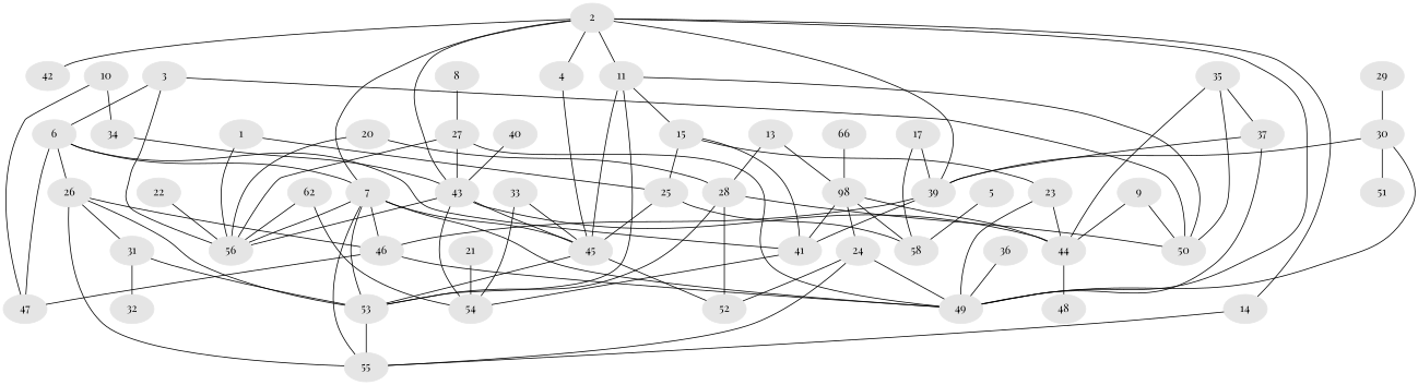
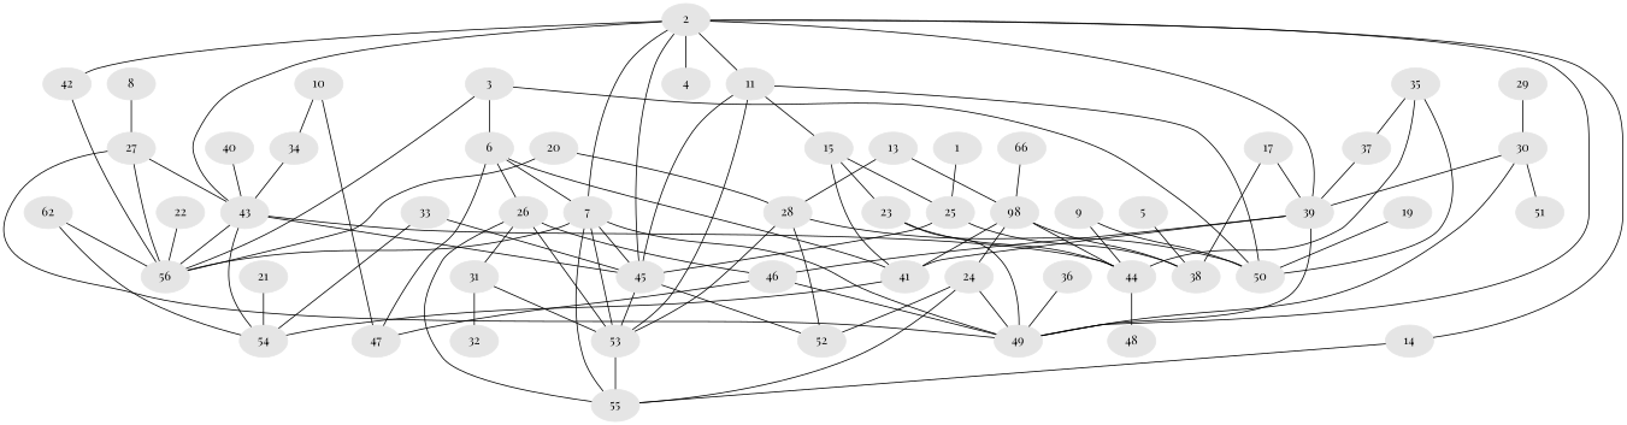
  graph {
    fontname="Playfair Display"
    node [color=gray90 fontname="Playfair Display" style=filled]
    edge [fontname="Playfair Display" weight=1.0]
    1
    25
    56
    45
-   38 [label=58]
+   38
    2
    4
    7
    11
    14
    39
    42
    43
    49
    46
    53
    55
    50
    15
    41
    44
    54
    52
    3
    6
    26
    47
    5
    31
    27
    8
    9
    48
    10
    34
    23
    n37 [label=62]
    n38 [label=98]
    13
    28
    24
    n42 [label=66]
    17
+   19
    20
    21
    22
    32
    29
    30
    51
    33
    35
    37
    36
    40
    1 -- 25
-   1 -- 56
+   42 -- 56
    25 -- 45
    25 -- 38
    45 -- 53
    45 -- 52
-   4 -- 45
+   2 -- 45
    2 -- 4
    2 -- 7
    2 -- 11
    2 -- 14
    2 -- 39
    2 -- 42
    2 -- 43
    2 -- 49
    7 -- 56
    7 -- 45
    7 -- 49
-   7 -- 46
    7 -- 53
    7 -- 55
    11 -- 45
    11 -- 53
    11 -- 50
    11 -- 15
    14 -- 55
-   37 -- 49
+   39 -- 49
    39 -- 46
    39 -- 41
    43 -- 56
    43 -- 45
    43 -- 44
    43 -- 54
    46 -- 49
    46 -- 47
    53 -- 55
    15 -- 25
    15 -- 41
    15 -- 23
    41 -- 54
    44 -- 48
    3 -- 56
    3 -- 50
    3 -- 6
    6 -- 7
    6 -- 41
    6 -- 26
    6 -- 47
    26 -- 46
    26 -- 53
    26 -- 55
    26 -- 31
    5 -- 38
    31 -- 53
    31 -- 32
    27 -- 56 [weight=2.0]
    27 -- 43
    27 -- 49
    8 -- 27
    9 -- 50
    9 -- 44
    10 -- 47
    10 -- 34
    34 -- 43
    23 -- 49
    23 -- 44
    n37 -- 56
    n37 -- 54
    n38 -- 38
    n38 -- 41
    n38 -- 44
    n38 -- 24
    13 -- n38
    13 -- 28
    28 -- 53
    28 -- 50
    28 -- 52
    24 -- 49
    24 -- 55
    24 -- 52
    n42 -- n38
    17 -- 38
    17 -- 39
+   19 -- 50
    20 -- 56
    20 -- 28
    21 -- 54
    22 -- 56
    29 -- 30
    30 -- 39
    30 -- 49
    30 -- 51 [weight=2.0]
    33 -- 45
    33 -- 54
    35 -- 50
    35 -- 44
    35 -- 37
    37 -- 39
    36 -- 49
    40 -- 43
  }
